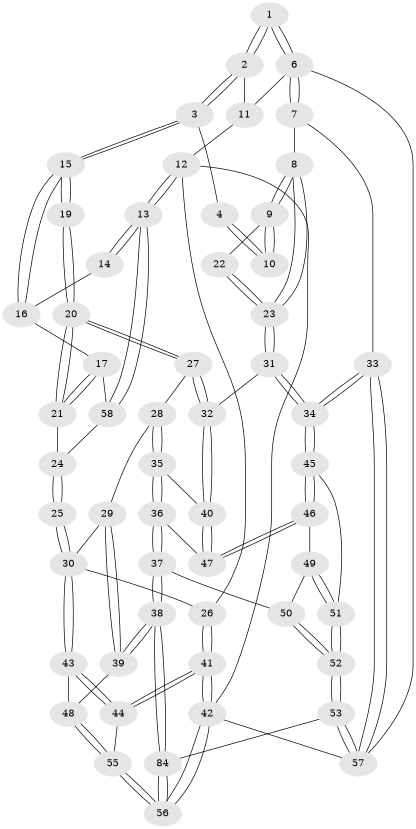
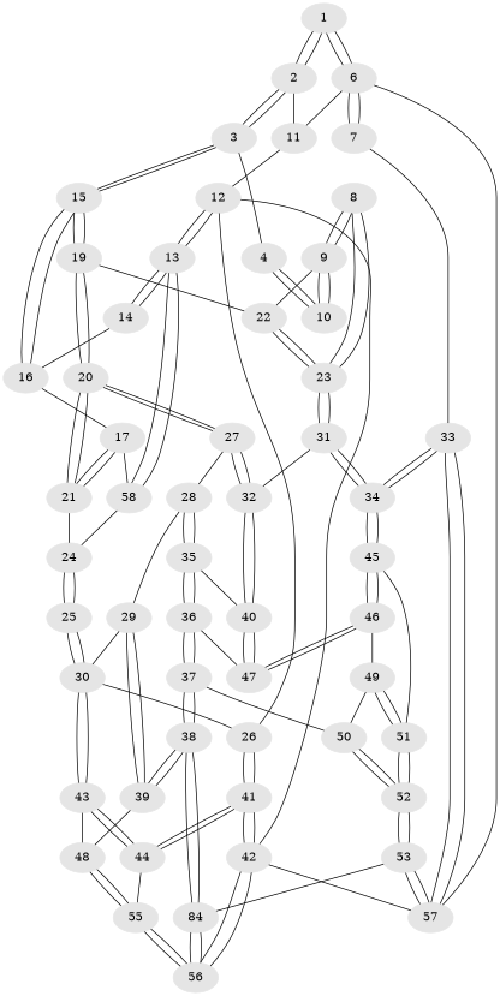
  graph {
    node [color=gray90 style=filled]
    1
    2
    6
    3
    11
    7
    57
    4
    15
    12
    10
    16
    19
    8
    33
    9
    23
    34
    22
    31
    13
    26
    42
    14
    n25 [label=58]
    41
    56
    24
    17
    20
    21
    25
    27
    28
    32
    30
    43
    44
    29
    35
    40
    39
    36
    48
    45
    47
    46
    51
    37
    38
    50
    n52 [label=84]
    52
    55
    49
    53
    1 -- 2
    1 -- 2
    1 -- 6
    1 -- 6
    2 -- 3
    2 -- 3
    2 -- 11
    6 -- 11
    6 -- 7
    6 -- 7
    6 -- 57
    3 -- 4
    3 -- 15
    3 -- 15
    11 -- 12
-   7 -- 8
    7 -- 33
    4 -- 10
    4 -- 10
    15 -- 16
    15 -- 16
    15 -- 19
    15 -- 19
    12 -- 13
    12 -- 13
    12 -- 26
    12 -- 42
    16 -- 17
+   19 -- 22
    19 -- 20
    19 -- 20
    8 -- 9
    8 -- 9
    8 -- 23
    8 -- 23
    33 -- 57
    33 -- 57
    33 -- 34
    33 -- 34
    9 -- 10
    9 -- 10
    9 -- 22
    23 -- 31
    23 -- 31
    34 -- 45
    34 -- 45
    22 -- 23
    22 -- 23
    31 -- 34
    31 -- 34
    31 -- 32
    13 -- 14
    13 -- 14
    13 -- n25
    13 -- n25
    26 -- 41
    26 -- 41
    42 -- 57
    42 -- 56
    42 -- 56
    14 -- 16
    n25 -- 24
    41 -- 42
    41 -- 42
    41 -- 44
    41 -- 44
    24 -- 25
    24 -- 25
    17 -- n25
    17 -- 21
    17 -- 21
    20 -- 21
    20 -- 21
    20 -- 27
    20 -- 27
    21 -- 24
    25 -- 30
    25 -- 30
    27 -- 28
    27 -- 32
    27 -- 32
    28 -- 29
    28 -- 35
    28 -- 35
    32 -- 40
    32 -- 40
    30 -- 26
    30 -- 43
    30 -- 43
    43 -- 44
    43 -- 44
    43 -- 48
    44 -- 55
    29 -- 30
    29 -- 39
    29 -- 39
    35 -- 40
    35 -- 36
    35 -- 36
    40 -- 47
    40 -- 47
    39 -- 48
    36 -- 47
    36 -- 37
    36 -- 37
    48 -- 55
    48 -- 55
    45 -- 46
    45 -- 46
    45 -- 51
    46 -- 47
    46 -- 47
    46 -- 49
    51 -- 52
    51 -- 52
    37 -- 38
    37 -- 38
    37 -- 50
    38 -- 39
    38 -- 39
    38 -- n52
    38 -- n52
    50 -- 52
    50 -- 52
    n52 -- 56
    n52 -- 56
    52 -- 53
    52 -- 53
    55 -- 56
    55 -- 56
    49 -- 51
    49 -- 51
    49 -- 50
    53 -- 57
    53 -- 57
    53 -- n52
  }
